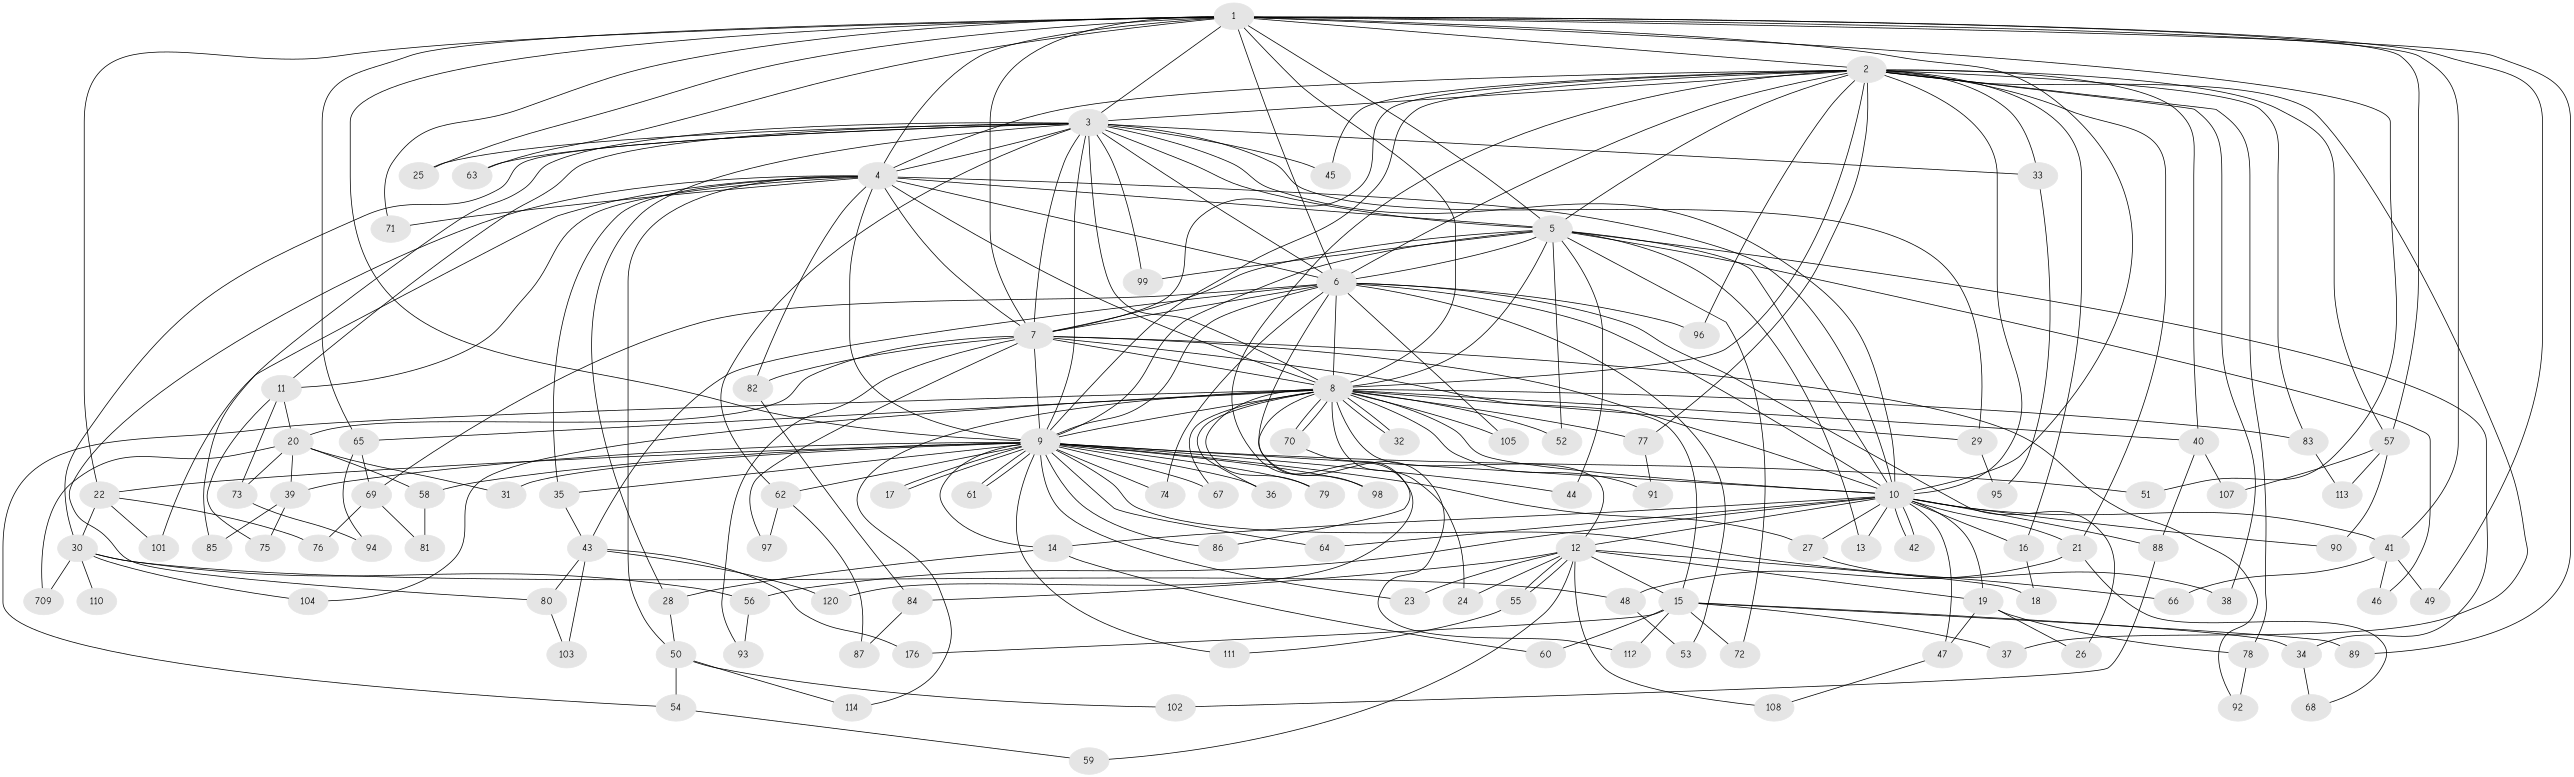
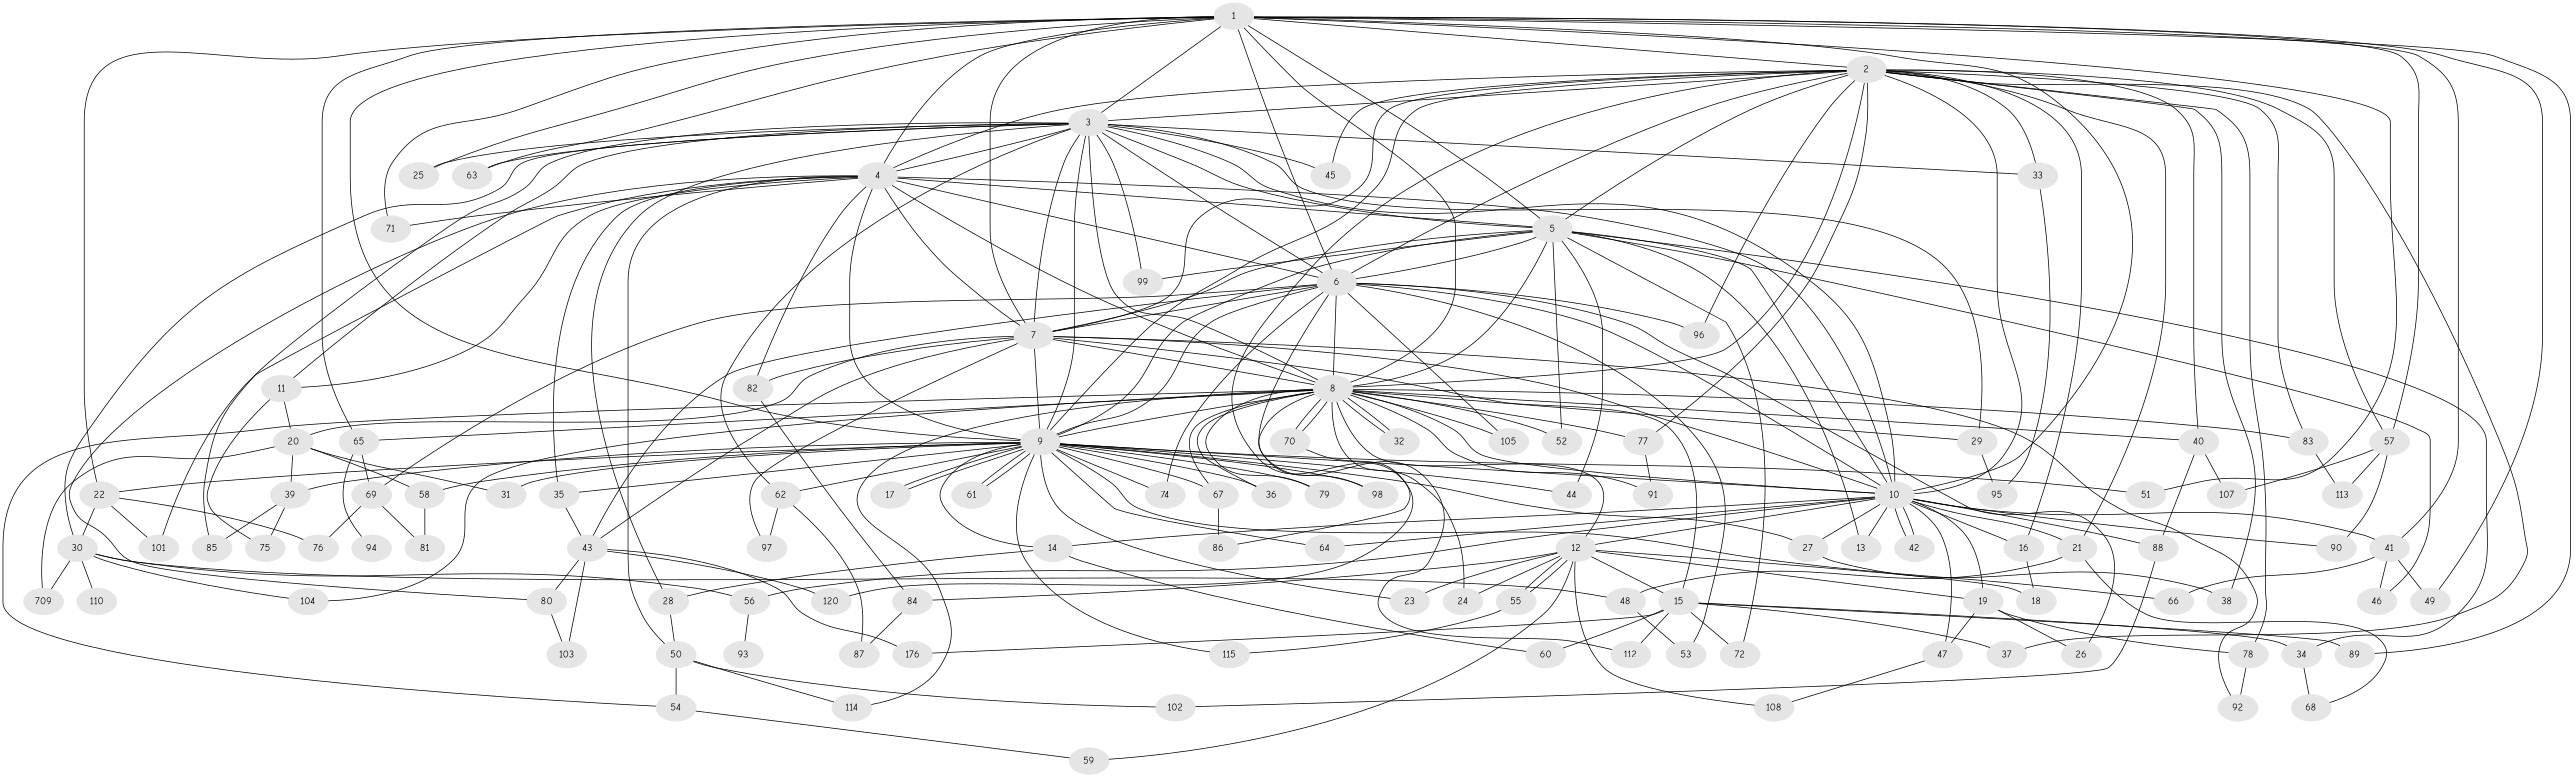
  graph {
    fontname="Comic Neue"
    node [color=gray90 fontname="Comic Neue" style=filled]
    edge [fontname="Comic Neue"]
    1
    2
    3
    4
    5
    6
    7
    8
    9
    10
    22
    25
    41
    49
    51
    57
    63
    65
    71
    89
    16
    21
    33
    37
    38
    40
    45
    77
    78
    83
    96
    n32 [label=120]
    11
    28
    29
    30
    62
    85
    99
    35
    50
    80
    82
    101
    13
    34
    44
    46
    52
    72
    26
    43
    53
    69
    74
    105
    112
    15
    20
    92
    93
    97
    12
    24
    32
    36
    54
    67
    70
    79
    91
    98
    104
    114
    14
    17
    23
    27
    31
    39
    58
    61
    64
    66
    86
-   111
+   111 [label=115]
    19
    42
    47
    56
    88
    90
    76
    107
    113
    94
    18
    48
    68
    95
-   73
    75
    110
    n104 [label=709]
    87
    102
    103
    84
    n109 [label=176]
    81
    60
    55
    59
    108
    1 -- 2
    1 -- 3
    1 -- 4
    1 -- 5
    1 -- 6
    1 -- 7
    1 -- 8
    1 -- 9
    1 -- 10
    1 -- 22
    1 -- 25
    1 -- 41
    1 -- 49
    1 -- 51
    1 -- 57
    1 -- 63
    1 -- 65
    1 -- 71
    1 -- 89
    2 -- 3
    2 -- 4
    2 -- 5
    2 -- 6
    2 -- 7
    2 -- 8
    2 -- 9
    2 -- 10
    2 -- 57
    2 -- 16
    2 -- 21
    2 -- 33
    2 -- 37
    2 -- 38
    2 -- 40
    2 -- 45
    2 -- 77
    2 -- 78
    2 -- 83
    2 -- 96
    2 -- n32
    3 -- 4
    3 -- 5
    3 -- 6
    3 -- 7
    3 -- 8
    3 -- 9
    3 -- 10
    3 -- 25
    3 -- 63
    3 -- 33
    3 -- 45
    3 -- 11
    3 -- 28
    3 -- 29
    3 -- 30
    3 -- 62
    3 -- 85
    3 -- 99
    4 -- 5
    4 -- 6
    4 -- 7
    4 -- 8
    4 -- 9
    4 -- 10
    4 -- 71
    4 -- 11
    4 -- 35
    4 -- 50
    4 -- 80
    4 -- 82
    4 -- 101
    5 -- 6
    5 -- 7
    5 -- 8
    5 -- 9
    5 -- 10
    5 -- 99
    5 -- 13
    5 -- 34
    5 -- 44
    5 -- 46
    5 -- 52
    5 -- 72
    6 -- 7
    6 -- 8
    6 -- 9
    6 -- 10
    6 -- 96
    6 -- 26
    6 -- 43
    6 -- 53
    6 -- 69
    6 -- 74
    6 -- 105
    6 -- 112
    7 -- 8
    7 -- 9
    7 -- 10
    7 -- 82
    7 -- 15
    7 -- 20
    7 -- 92
-   7 -- 93
+   7 -- 43
    7 -- 97
    8 -- 9
    8 -- 10
    8 -- 65
    8 -- 40
    8 -- 77
    8 -- 83
    8 -- 29
    8 -- 52
    8 -- 105
    8 -- 12
    8 -- 24
    8 -- 32
    8 -- 32
    8 -- 36
    8 -- 54
    8 -- 67
    8 -- 70
    8 -- 70
    8 -- 79
    8 -- 91
    8 -- 98
    8 -- 104
    8 -- 114
    9 -- 10
    9 -- 22
    9 -- 51
    9 -- 62
    9 -- 35
    9 -- 44
    9 -- 74
    9 -- 36
    9 -- 67
    9 -- 79
    9 -- 98
    9 -- 14
    9 -- 17
    9 -- 17
    9 -- 23
    9 -- 27
    9 -- 31
    9 -- 39
    9 -- 58
    9 -- 61
    9 -- 61
    9 -- 64
    9 -- 66
-   9 -- 86
+   67 -- 86
    9 -- 111
    10 -- 41
    10 -- 16
    10 -- 21
    10 -- 13
    10 -- 12
    10 -- 14
    10 -- 27
    10 -- 64
    10 -- 19
    10 -- 42
    10 -- 42
    10 -- 47
    10 -- 56
    10 -- 88
    10 -- 90
    22 -- 30
    22 -- 101
    22 -- 76
    41 -- 49
    41 -- 46
    41 -- 66
    57 -- 90
    57 -- 107
    57 -- 113
    65 -- 69
    65 -- 94
    16 -- 18
    21 -- 48
    21 -- 68
    33 -- 95
    40 -- 88
    40 -- 107
    77 -- 91
    78 -- 92
    83 -- 113
    11 -- 20
-   11 -- 73
    11 -- 75
    28 -- 50
    29 -- 95
    30 -- 104
    30 -- 56
    30 -- 48
    30 -- 110
    30 -- n104
    62 -- 97
    62 -- 87
    35 -- 43
    50 -- 54
    50 -- 114
    50 -- 102
    80 -- 103
    82 -- 84
    34 -- 68
    43 -- n32
    43 -- 80
    43 -- 103
    43 -- n109
    69 -- 76
    69 -- 81
    15 -- 89
    15 -- 37
    15 -- 34
    15 -- 72
    15 -- 112
    15 -- n109
    15 -- 60
    20 -- 31
    20 -- 39
    20 -- 58
-   20 -- 73
    20 -- n104
    12 -- 15
    12 -- 24
    12 -- 23
    12 -- 19
    12 -- 18
    12 -- 84
    12 -- 55
    12 -- 55
    12 -- 59
    12 -- 108
    54 -- 59
    70 -- 86
    14 -- 28
    14 -- 60
    27 -- 38
    39 -- 85
    39 -- 75
    58 -- 81
    19 -- 78
    19 -- 26
    19 -- 47
    47 -- 108
    56 -- 93
    88 -- 102
    48 -- 53
-   73 -- 94
    84 -- 87
    55 -- 111
  }
